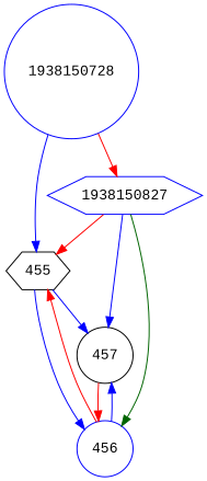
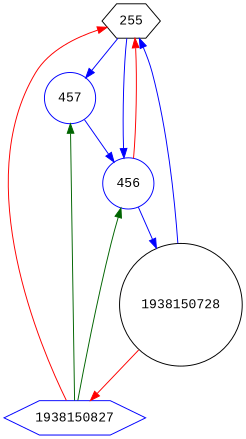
  strict digraph {
    fontname="Liberation Mono"
    node [color=blue fontname="Liberation Mono" shape=circle]
    edge [color=blue fontname="Liberation Mono"]
-   455 [color=black shape=hexagon]
-   457 [color=black]
+   455 [color=black shape=hexagon label=255]
+   457
    456
    1938150827 [shape=hexagon]
-   1938150728
+   1938150728 [color=black]
    455 -> 457
    455 -> 456
-   457 -> 456 [color=red]
+   457 -> 456
    456 -> 455 [color=red]
-   456 -> 457
+   456 -> 1938150728
    1938150827 -> 455 [color=red]
-   1938150827 -> 457
+   1938150827 -> 457 [color=darkgreen]
    1938150827 -> 456 [color=darkgreen]
    1938150728 -> 455
    1938150728 -> 1938150827 [color=red]
  }
